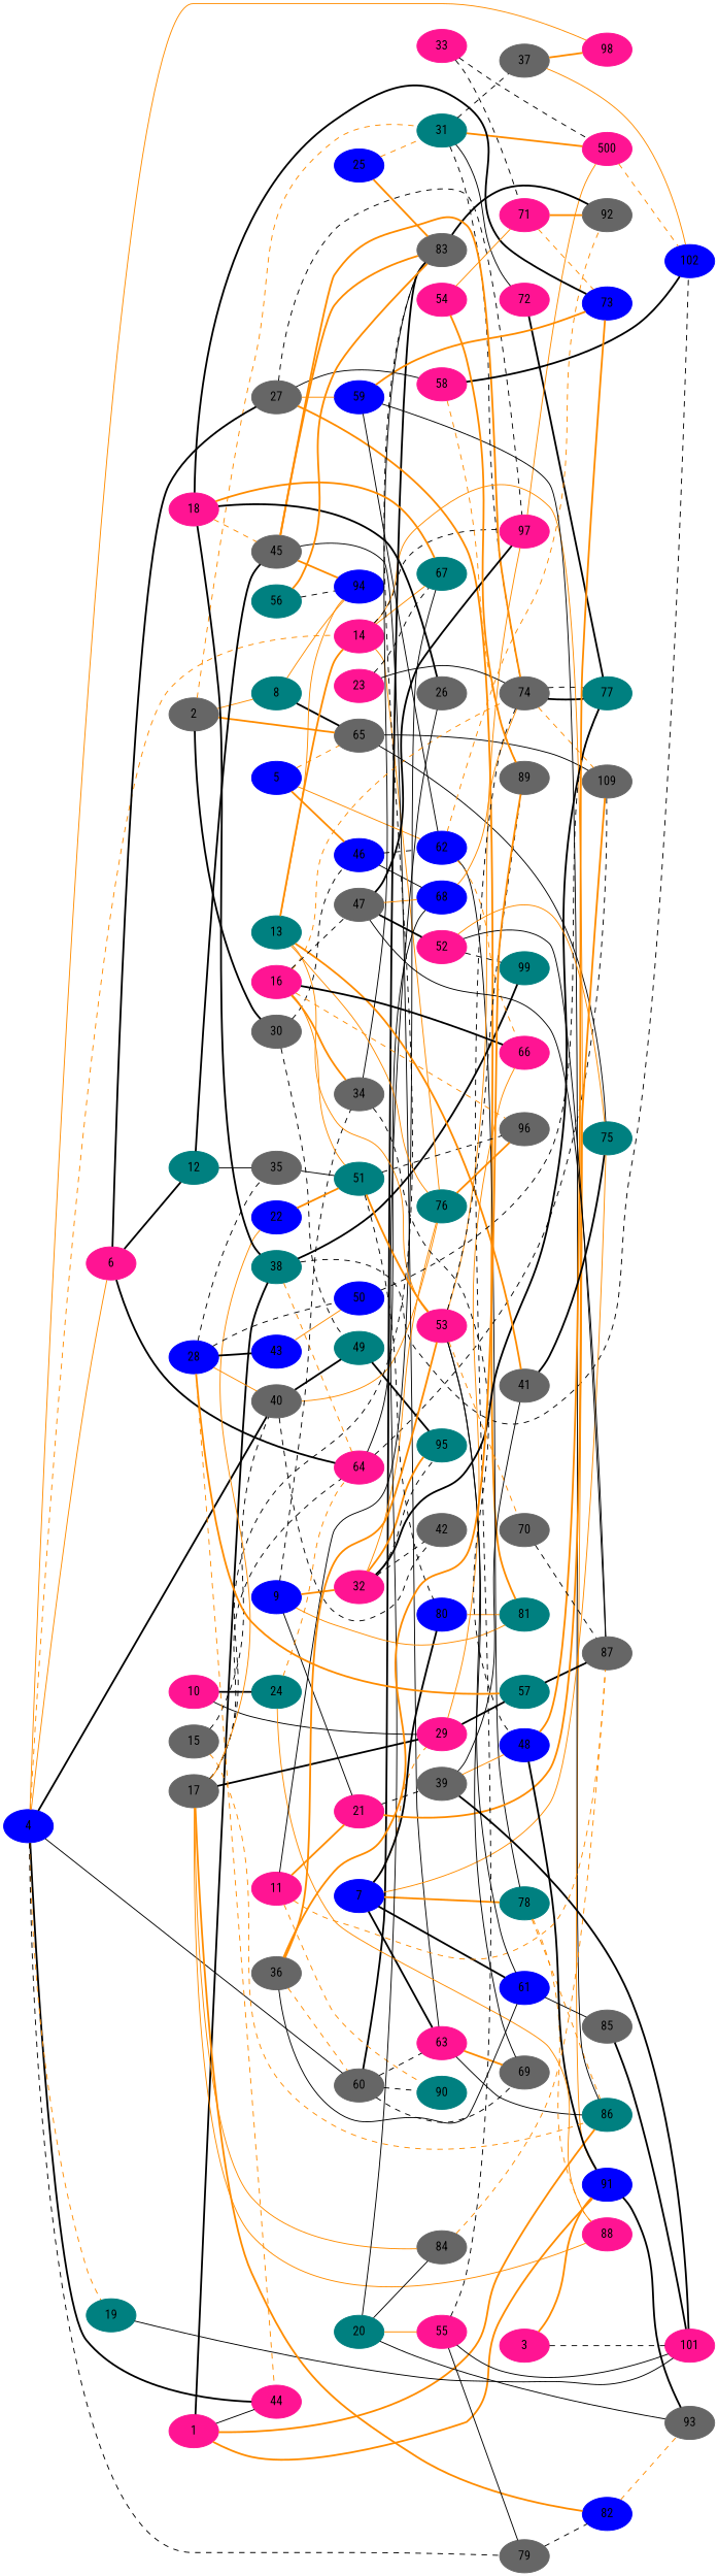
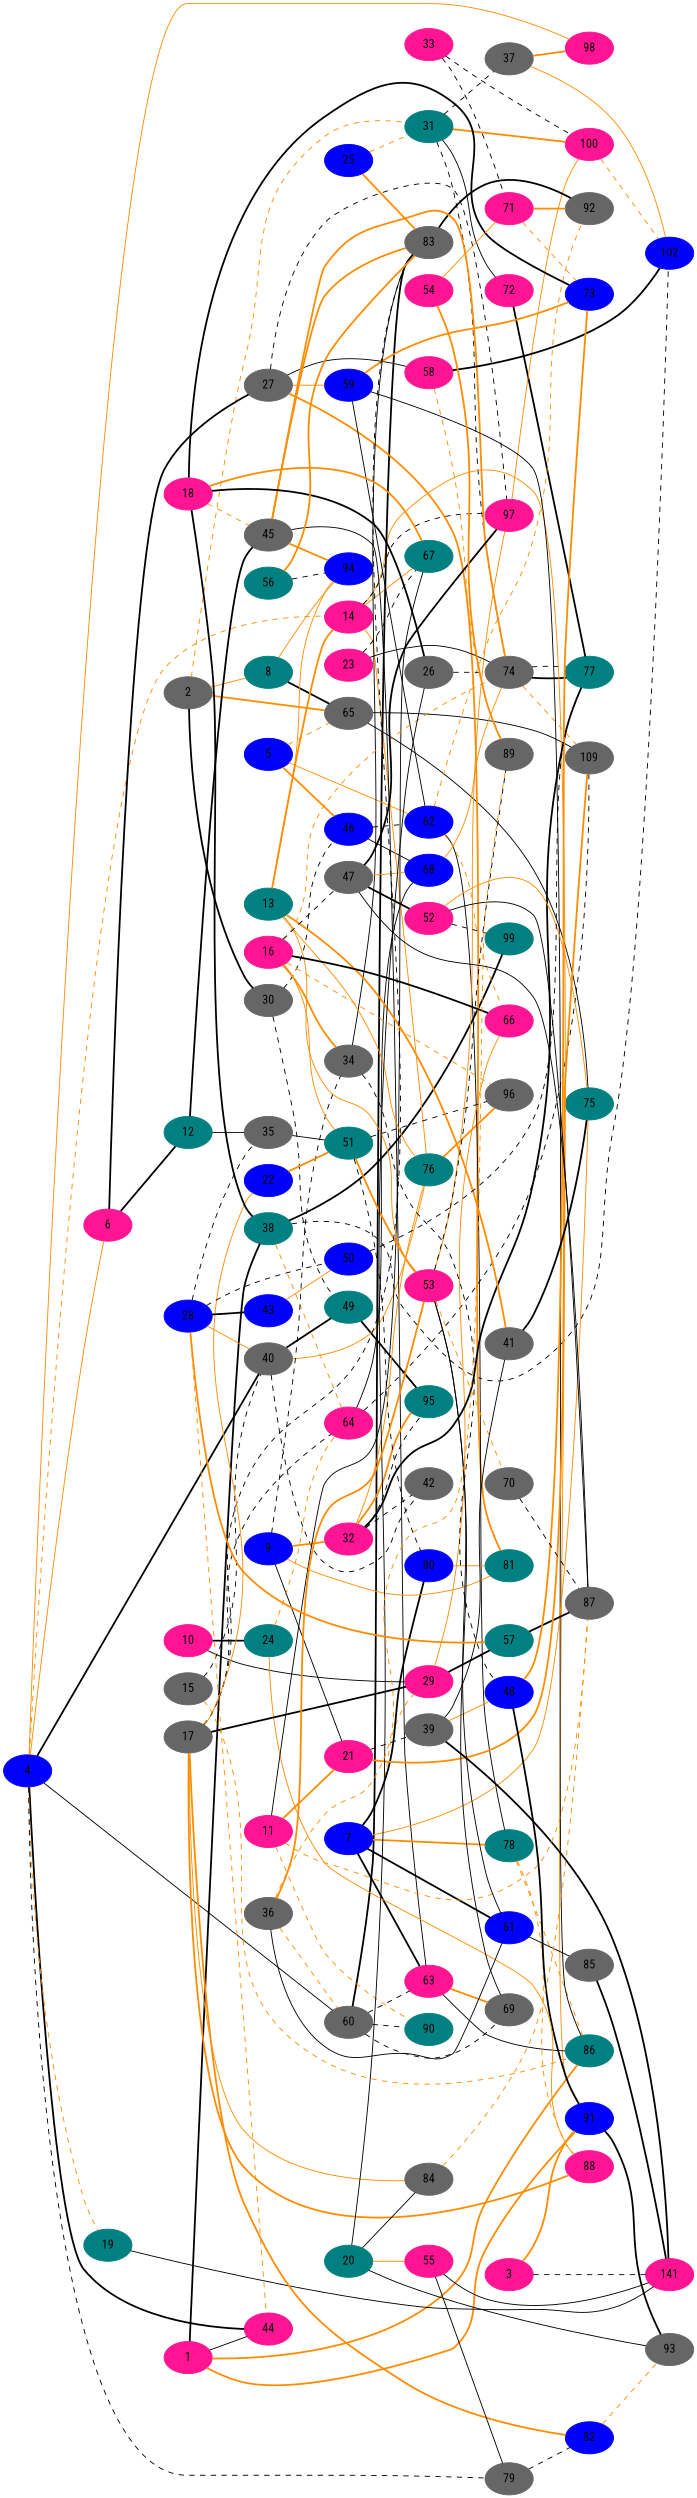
  graph {
    fontname="Roboto Condensed"
    rankdir=LR
    node [color=gray40 fontname="Roboto Condensed" style=filled]
    edge [color=black fontname="Roboto Condensed" style=bold]
    1 [color=deeppink]
    38 [color=teal]
    44 [color=deeppink]
    86 [color=teal]
    91 [color=blue]
    64 [color=deeppink]
    102 [color=blue]
    99 [color=teal]
    93
    8 [color=teal]
    2
    30
    31 [color=teal]
    65
    94 [color=blue]
    46 [color=blue]
    49 [color=teal]
    74
    37
    72 [color=deeppink]
-   100 [color=deeppink label=500]
+   100 [color=deeppink]
    75 [color=teal]
    n23 [label=109]
    3 [color=deeppink]
-   101 [color=deeppink]
+   101 [color=deeppink label=141]
    4 [color=blue]
    6 [color=deeppink]
    14 [color=deeppink]
    19 [color=teal]
    40
    60
    79
    98 [color=deeppink]
    12 [color=teal]
    27
    67 [color=teal]
    76 [color=teal]
    97 [color=deeppink]
    42
    63 [color=deeppink]
    90 [color=teal]
    83
    69
    82 [color=blue]
    5 [color=blue]
    62 [color=blue]
    68 [color=blue]
    78 [color=teal]
    66 [color=deeppink]
    92
    35
    45
    81 [color=teal]
    58 [color=deeppink]
    59 [color=blue]
    88 [color=deeppink]
    7 [color=blue]
    29 [color=deeppink]
    61 [color=blue]
    80 [color=blue]
    57 [color=teal]
    85
    9 [color=blue]
    21 [color=deeppink]
    32 [color=deeppink]
    34
    39
    77 [color=teal]
    95 [color=teal]
    48 [color=blue]
    10 [color=deeppink]
    24 [color=teal]
    11 [color=deeppink]
    87
    51 [color=teal]
    13 [color=teal]
    41
    53 [color=deeppink]
    89
    70
    96
    15
    16 [color=deeppink]
    47
    52 [color=deeppink]
    17
    22 [color=blue]
    84
    18 [color=deeppink]
    26
    73 [color=blue]
    20 [color=teal]
    55 [color=deeppink]
    23 [color=deeppink]
    25 [color=blue]
    28 [color=blue]
    43 [color=blue]
    50 [color=blue]
    33 [color=deeppink]
    71 [color=deeppink]
    36
    54 [color=deeppink]
    56 [color=teal]
    1 -- 38
    1 -- 44 [style=solid]
    1 -- 86 [color=darkorange]
    1 -- 91 [color=darkorange]
    38 -- 64 [color=darkorange style=dashed]
    38 -- 102 [style=dashed]
    38 -- 99
    91 -- 93
    64 -- n23 [style=dashed]
    64 -- 68 [style=solid]
    8 -- 65
    8 -- 94 [color=darkorange style=solid]
    2 -- 8 [color=darkorange style=solid]
    2 -- 30
    2 -- 31 [color=darkorange style=dashed]
    2 -- 65 [color=darkorange]
    30 -- 46 [style=dashed]
    30 -- 49 [style=dashed]
    31 -- 74 [style=dashed]
    31 -- 37 [style=dashed]
    31 -- 72 [style=solid]
    31 -- 100 [color=darkorange]
    65 -- 75 [style=solid]
    65 -- n23 [style=solid]
    46 -- 62 [style=dashed]
    46 -- 68 [style=solid]
    49 -- 95
    74 -- n23 [color=darkorange style=dashed]
    74 -- 77
    74 -- 77 [style=dashed]
    37 -- 102 [color=darkorange style=solid]
    37 -- 98 [color=darkorange]
    72 -- 77
    100 -- 102 [color=darkorange style=dashed]
    3 -- 91 [color=darkorange]
    3 -- 101 [style=dashed]
    4 -- 44
    4 -- 6 [color=darkorange style=solid]
    4 -- 14 [color=darkorange style=dashed]
    4 -- 19 [color=darkorange style=dashed]
    4 -- 40
    4 -- 60 [style=solid]
    4 -- 79 [style=dashed]
    4 -- 98 [color=darkorange style=solid]
-   6 -- 64
    6 -- 12
    6 -- 27
    14 -- 91 [color=darkorange style=solid]
    14 -- 67 [color=darkorange style=solid]
    14 -- 76 [color=darkorange style=solid]
    14 -- 97 [style=dashed]
    19 -- 101 [style=solid]
    40 -- 49
    40 -- 76 [color=darkorange style=solid]
    40 -- 42 [style=dashed]
    60 -- 63 [style=dashed]
    60 -- 90 [style=dashed]
    60 -- 83
    60 -- 69 [style=dashed]
    79 -- 82 [style=dashed]
    12 -- 35 [style=solid]
    12 -- 45
    27 -- 97 [style=dashed]
    27 -- 81 [color=darkorange]
    27 -- 58 [style=solid]
    27 -- 59 [color=darkorange style=solid]
    76 -- 96 [color=darkorange]
    97 -- 100 [color=darkorange style=solid]
    63 -- 86 [style=solid]
    63 -- 69 [color=darkorange]
    83 -- 92
    82 -- 93 [color=darkorange style=dashed]
    5 -- 65 [color=darkorange style=dashed]
    5 -- 46 [color=darkorange]
    5 -- 62 [color=darkorange style=solid]
    62 -- 78 [style=solid]
    62 -- 66 [color=darkorange style=dashed]
    62 -- 92 [color=darkorange style=dashed]
    68 -- 74 [color=darkorange style=solid]
    78 -- 86 [color=darkorange style=dashed]
    78 -- 88 [color=darkorange style=dashed]
    35 -- 51 [style=solid]
    45 -- 94 [color=darkorange]
    45 -- 74 [color=darkorange]
    45 -- 63 [style=solid]
    45 -- 83 [color=darkorange]
    58 -- 102
    58 -- 89 [color=darkorange style=dashed]
    59 -- 86 [style=solid]
    59 -- 62 [style=solid]
    59 -- 73 [color=darkorange]
    7 -- 75 [color=darkorange style=solid]
    7 -- 63
    7 -- 78 [color=darkorange]
    7 -- 29 [color=darkorange style=dashed]
    7 -- 61
    7 -- 80
    29 -- 66 [color=darkorange style=solid]
    29 -- 57
    61 -- 85 [style=solid]
    80 -- 81 [color=darkorange style=solid]
    57 -- 87
    85 -- 101
    9 -- 81 [color=darkorange style=solid]
    9 -- 21 [style=solid]
    9 -- 32 [color=darkorange]
    9 -- 34 [style=dashed]
    21 -- n23 [color=darkorange]
    21 -- 39 [style=dashed]
    32 -- 76 [color=darkorange style=solid]
    32 -- 42 [style=dashed]
    32 -- 77
    32 -- 95 [style=dashed]
    32 -- 95 [color=darkorange]
    34 -- 83 [style=solid]
    34 -- 48 [style=dashed]
    39 -- 101
    39 -- 48 [color=darkorange style=solid]
    39 -- 41 [style=solid]
    48 -- 91
    48 -- 73 [color=darkorange]
    10 -- 29 [style=solid]
    10 -- 24
    24 -- 64 [color=darkorange style=dashed]
    24 -- 88 [color=darkorange style=solid]
    11 -- 67 [style=solid]
    11 -- 90 [color=darkorange style=dashed]
    11 -- 21 [color=darkorange]
    11 -- 87 [color=darkorange style=dashed]
    51 -- 80 [style=dashed]
    51 -- 53 [color=darkorange]
    51 -- 96 [style=dashed]
    13 -- 94 [color=darkorange style=solid]
    13 -- 14 [color=darkorange]
    13 -- 76 [color=darkorange style=solid]
    13 -- 41 [color=darkorange]
    13 -- 53 [color=darkorange style=solid]
    41 -- 75
    53 -- 97 [color=darkorange style=solid]
    53 -- 69 [style=solid]
    53 -- 61 [style=solid]
    53 -- 89 [style=dashed]
    53 -- 70 [color=darkorange style=dashed]
    70 -- 87 [style=dashed]
    15 -- 86 [color=darkorange style=dashed]
    15 -- 40 [style=dashed]
    16 -- 74 [color=darkorange style=dashed]
    16 -- 66
    16 -- 34 [color=darkorange]
    16 -- 51 [color=darkorange style=solid]
    16 -- 96 [color=darkorange style=dashed]
    16 -- 47 [style=dashed]
    47 -- 97
    47 -- 68 [color=darkorange style=solid]
    47 -- 87 [style=solid]
    47 -- 52
    52 -- 99 [style=dashed]
    52 -- 75 [color=darkorange style=solid]
    52 -- 87 [style=solid]
    17 -- 64 [style=dashed]
    17 -- 83 [style=dashed]
    17 -- 82 [color=darkorange]
-   17 -- 88 [color=darkorange style=solid]
+   17 -- 88 [color=darkorange]
    17 -- 29
    17 -- 22 [color=darkorange style=solid]
    17 -- 84 [color=darkorange style=solid]
    22 -- 51 [color=darkorange]
    84 -- 87 [color=darkorange style=dashed]
    18 -- 38
    18 -- 67 [color=darkorange]
    18 -- 45 [color=darkorange style=dashed]
    18 -- 26
    18 -- 73
    20 -- 93 [style=solid]
    20 -- 84 [style=solid]
    20 -- 26 [style=solid]
    20 -- 55 [color=darkorange style=solid]
-   55 -- 74 [style=dashed]
+   26 -- 74 [style=dashed]
    55 -- 101 [style=solid]
    55 -- 79 [style=solid]
    23 -- 74 [style=solid]
    23 -- 67 [style=dashed]
    25 -- 31 [color=darkorange style=dashed]
    25 -- 83 [color=darkorange]
    28 -- 44 [color=darkorange style=dashed]
    28 -- 40 [color=darkorange style=solid]
    28 -- 35 [style=dashed]
    28 -- 57 [color=darkorange]
    28 -- 43
    28 -- 50 [style=dashed]
    43 -- 50 [color=darkorange style=solid]
    50 -- 77 [style=dashed]
    33 -- 100 [style=dashed]
    33 -- 71 [style=dashed]
    71 -- 92 [color=darkorange]
    71 -- 73 [color=darkorange style=dashed]
    36 -- 60 [color=darkorange style=dashed]
    36 -- 61 [style=solid]
    36 -- 53 [color=darkorange]
-   36 -- 89 [color=darkorange]
+   36 -- 89 [color=darkorange style=dashed]
    54 -- 89 [color=darkorange]
    54 -- 71 [color=darkorange style=solid]
    56 -- 94 [style=dashed]
    56 -- 83 [color=darkorange]
  }
